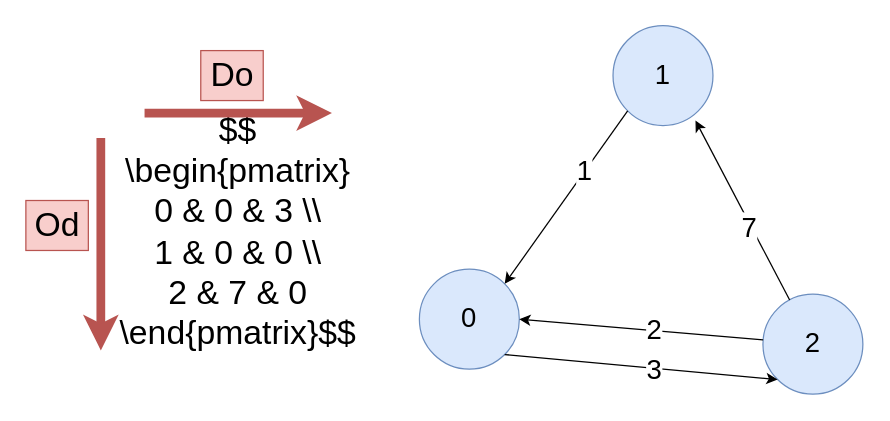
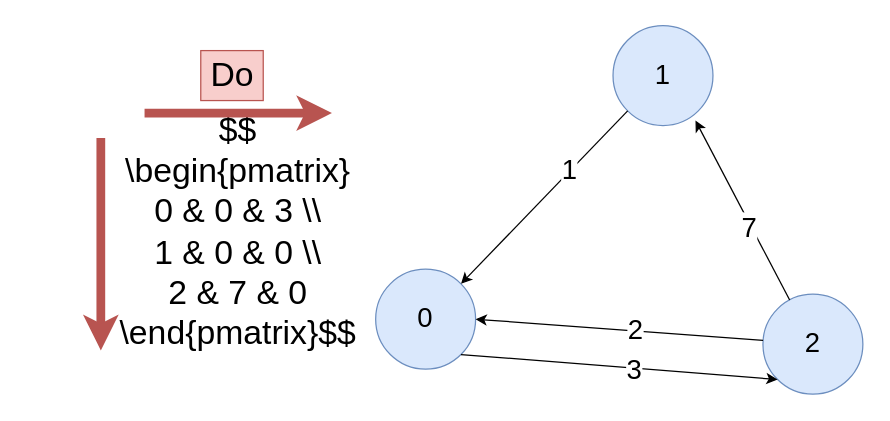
  <mxCell id="0" />
  <mxCell id="1" parent="0" />
  <mxCell id="2" value="$$&lt;br style=&quot;font-size: 27px;&quot;&gt;\begin{pmatrix}&lt;br style=&quot;font-size: 27px;&quot;&gt;0 &amp;amp; 0 &amp;amp; 3 \\&lt;br style=&quot;font-size: 27px;&quot;&gt;1 &amp;amp; 0 &amp;amp; 0 \\&lt;br style=&quot;font-size: 27px;&quot;&gt;2 &amp;amp; 7 &amp;amp; 0&lt;br style=&quot;font-size: 27px;&quot;&gt;\end{pmatrix}$$" style="rounded=1;whiteSpace=wrap;html=1;fontSize=27;strokeColor=none;" parent="1" vertex="1"><mxGeometry x="100" y="110" width="180" height="150" as="geometry" /></mxCell>
  <mxCell id="3" value="1" style="ellipse;whiteSpace=wrap;html=1;aspect=fixed;fontSize=22;fillColor=#dae8fc;strokeColor=#6c8ebf;" parent="1" vertex="1"><mxGeometry x="490" y="20" width="80" height="80" as="geometry" /></mxCell>
  <mxCell id="4" value="2" style="ellipse;whiteSpace=wrap;html=1;aspect=fixed;fontSize=22;fillColor=#dae8fc;strokeColor=#6c8ebf;" parent="1" vertex="1"><mxGeometry x="610" y="235" width="80" height="80" as="geometry" /></mxCell>
- <mxCell id="5" value="0" style="ellipse;whiteSpace=wrap;html=1;aspect=fixed;fontSize=22;fillColor=#dae8fc;strokeColor=#6c8ebf;" parent="1" vertex="1"><mxGeometry x="335" y="215" width="80" height="80" as="geometry" /></mxCell>
+ <mxCell id="5" value="0" style="ellipse;whiteSpace=wrap;html=1;aspect=fixed;fontSize=22;fillColor=#dae8fc;strokeColor=#6c8ebf;" parent="1" vertex="1"><mxGeometry x="300" y="215" width="80" height="80" as="geometry" /></mxCell>
  <mxCell id="6" value="" style="endArrow=classic;html=1;exitX=0;exitY=1;exitDx=0;exitDy=0;entryX=1;entryY=0;entryDx=0;entryDy=0;fontSize=22;" parent="1" source="3" target="5" edge="1"><mxGeometry width="50" height="50" relative="1" as="geometry"><mxPoint x="450" y="115" as="sourcePoint" /><mxPoint x="500" y="65" as="targetPoint" /></mxGeometry></mxCell>
  <mxCell id="7" value="1" style="text;html=1;align=center;verticalAlign=middle;resizable=0;points=[];labelBackgroundColor=#ffffff;fontSize=22;" parent="6" vertex="1" connectable="0"><mxGeometry x="-0.298" y="-1" relative="1" as="geometry"><mxPoint as="offset" /></mxGeometry></mxCell>
  <mxCell id="8" value="" style="endArrow=classic;html=1;entryX=1;entryY=0.5;entryDx=0;entryDy=0;fontSize=22;" parent="1" source="4" target="5" edge="1"><mxGeometry width="50" height="50" relative="1" as="geometry"><mxPoint x="450" y="115" as="sourcePoint" /><mxPoint x="500" y="65" as="targetPoint" /><Array as="points" /></mxGeometry></mxCell>
  <mxCell id="9" value="2" style="text;html=1;align=center;verticalAlign=middle;resizable=0;points=[];labelBackgroundColor=#ffffff;fontSize=22;" parent="8" vertex="1" connectable="0"><mxGeometry x="-0.104" y="-1" relative="1" as="geometry"><mxPoint as="offset" /></mxGeometry></mxCell>
  <mxCell id="10" value="" style="endArrow=classic;html=1;entryX=0.825;entryY=0.95;entryDx=0;entryDy=0;entryPerimeter=0;fontSize=22;" parent="1" source="4" target="3" edge="1"><mxGeometry width="50" height="50" relative="1" as="geometry"><mxPoint x="650" y="175" as="sourcePoint" /><mxPoint x="700" y="125" as="targetPoint" /></mxGeometry></mxCell>
  <mxCell id="11" value="7" style="text;html=1;align=center;verticalAlign=middle;resizable=0;points=[];labelBackgroundColor=#ffffff;fontSize=22;" parent="10" vertex="1" connectable="0"><mxGeometry x="-0.18" y="3" relative="1" as="geometry"><mxPoint as="offset" /></mxGeometry></mxCell>
  <mxCell id="12" value="" style="endArrow=classic;html=1;entryX=0;entryY=1;entryDx=0;entryDy=0;exitX=1;exitY=1;exitDx=0;exitDy=0;fontSize=22;" parent="1" source="5" target="4" edge="1"><mxGeometry width="50" height="50" relative="1" as="geometry"><mxPoint x="370" y="405" as="sourcePoint" /><mxPoint x="420" y="355" as="targetPoint" /></mxGeometry></mxCell>
  <mxCell id="13" value="3" style="text;html=1;align=center;verticalAlign=middle;resizable=0;points=[];labelBackgroundColor=#ffffff;fontSize=22;" parent="12" vertex="1" connectable="0"><mxGeometry x="0.093" y="-1" relative="1" as="geometry"><mxPoint as="offset" /></mxGeometry></mxCell>
  <mxCell id="14" value="" style="endArrow=classic;html=1;fontSize=27;fillColor=#f8cecc;strokeColor=#b85450;strokeWidth=7;" parent="1" edge="1"><mxGeometry width="50" height="50" relative="1" as="geometry"><mxPoint x="80" y="110" as="sourcePoint" /><mxPoint x="80" y="280" as="targetPoint" /></mxGeometry></mxCell>
- <mxCell id="15" value="Od" style="text;html=1;align=center;verticalAlign=middle;resizable=0;points=[];autosize=1;fontSize=27;fillColor=#f8cecc;strokeColor=#b85450;" parent="1" vertex="1"><mxGeometry x="20" y="160" width="50" height="40" as="geometry" /></mxCell>
  <mxCell id="16" value="" style="endArrow=classic;html=1;strokeWidth=7;fontSize=27;fillColor=#f8cecc;strokeColor=#b85450;" parent="1" edge="1"><mxGeometry width="50" height="50" relative="1" as="geometry"><mxPoint x="115" y="90" as="sourcePoint" /><mxPoint x="265" y="90" as="targetPoint" /></mxGeometry></mxCell>
  <mxCell id="17" value="Do" style="text;html=1;align=center;verticalAlign=middle;resizable=0;points=[];autosize=1;fontSize=27;fillColor=#f8cecc;strokeColor=#b85450;" parent="1" vertex="1"><mxGeometry x="160" y="40" width="50" height="40" as="geometry" /></mxCell>
